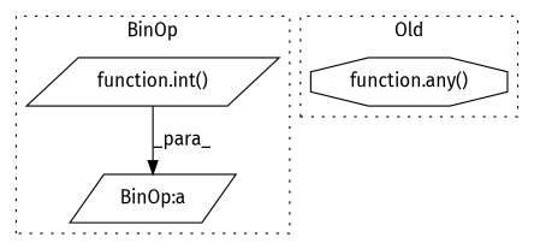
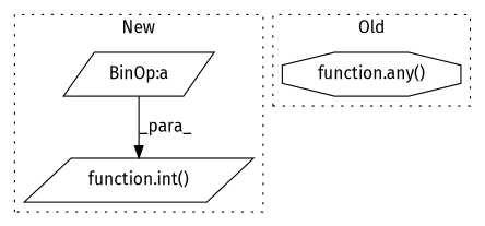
  digraph {
    fontname="Fira Sans"
    node [a=75 l="4,1" shape=parallelogram fontname="Fira Sans"]
    n1 [label="function.int()" s="3875,3894"]
    n2 [a=82 l=3 label="BinOp:a" s=3882]
    n3 [label="function.any()" s="3831,3850" shape=octagon]
    subgraph cluster_1 {
-     label=BinOp
+     label=New
      style=dotted
      n1
      n2
    }
    subgraph cluster_2 {
      label=Old
      style=dotted
      n3
    }
-   n1 -> n2 [label=_para_ fontname="Fira Sans"]
+   n2 -> n1 [label=_para_ fontname="Fira Sans"]
  }
